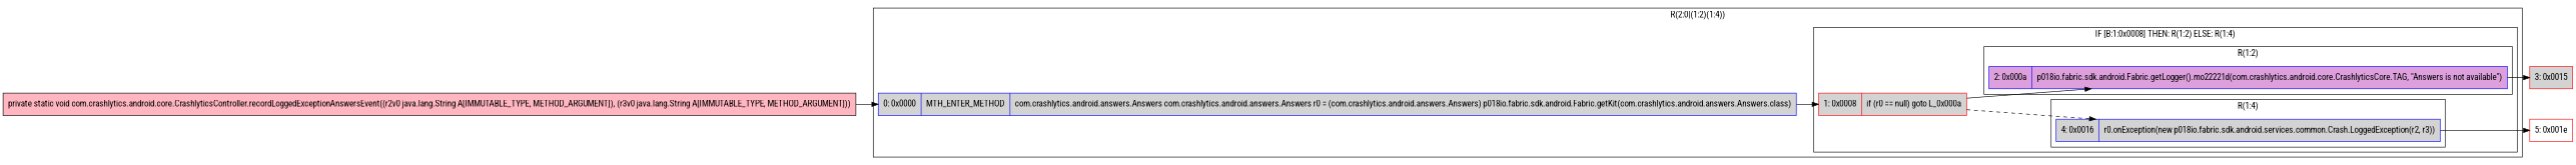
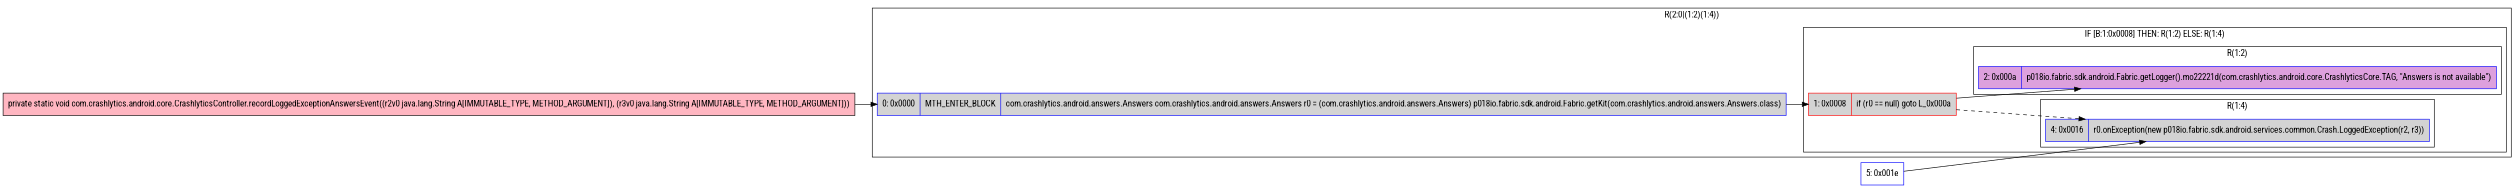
  digraph {
    fontname="Roboto Condensed"
    rankdir=LR
    node [color=blue fillcolor=lightgrey fontname="Roboto Condensed" shape=record style=filled]
    edge [fontname="Roboto Condensed"]
    n1 [fillcolor=plum label="{2\:\ 0x000a|p018io.fabric.sdk.android.Fabric.getLogger().mo22221d(com.crashlytics.android.core.CrashlyticsCore.TAG, \"Answers is not available\")\l}"]
    n2 [label="{4\:\ 0x0016|r0.onException(new p018io.fabric.sdk.android.services.common.Crash.LoggedException(r2, r3))\l}"]
    n3 [color=red label="{1\:\ 0x0008|if (r0 == null) goto L_0x000a\l}"]
-   n4 [label="{0\:\ 0x0000|MTH_ENTER_METHOD\l|com.crashlytics.android.answers.Answers com.crashlytics.android.answers.Answers r0 = (com.crashlytics.android.answers.Answers) p018io.fabric.sdk.android.Fabric.getKit(com.crashlytics.android.answers.Answers.class)\l}"]
-   n5 [color=red label="{3\:\ 0x0015}"]
-   n6 [color=red fillcolor=white label="{5\:\ 0x001e}"]
+   n4 [label="{0\:\ 0x0000|MTH_ENTER_BLOCK\l|com.crashlytics.android.answers.Answers com.crashlytics.android.answers.Answers r0 = (com.crashlytics.android.answers.Answers) p018io.fabric.sdk.android.Fabric.getKit(com.crashlytics.android.answers.Answers.class)\l}"]
+   n6 [fillcolor=white label="{5\:\ 0x001e}"]
    n7 [fillcolor=lightpink label="{private static void com.crashlytics.android.core.CrashlyticsController.recordLoggedExceptionAnswersEvent((r2v0 java.lang.String A[IMMUTABLE_TYPE, METHOD_ARGUMENT]), (r3v0 java.lang.String A[IMMUTABLE_TYPE, METHOD_ARGUMENT])) }" color=""]
    subgraph cluster_1 {
      label="R(2:0|(1:2)(1:4))"
      n4
      subgraph cluster_2 {
        label="IF [B:1:0x0008] THEN: R(1:2) ELSE: R(1:4)"
        n3
        subgraph cluster_3 {
          label="R(1:2)"
          n1
        }
        subgraph cluster_4 {
          label="R(1:4)"
          n2
        }
      }
    }
-   n1 -> n5
-   n2 -> n6
+   n6 -> n2
    n3 -> n1
    n3 -> n2 [style=dashed]
    n4 -> n3
    n7 -> n4
  }
